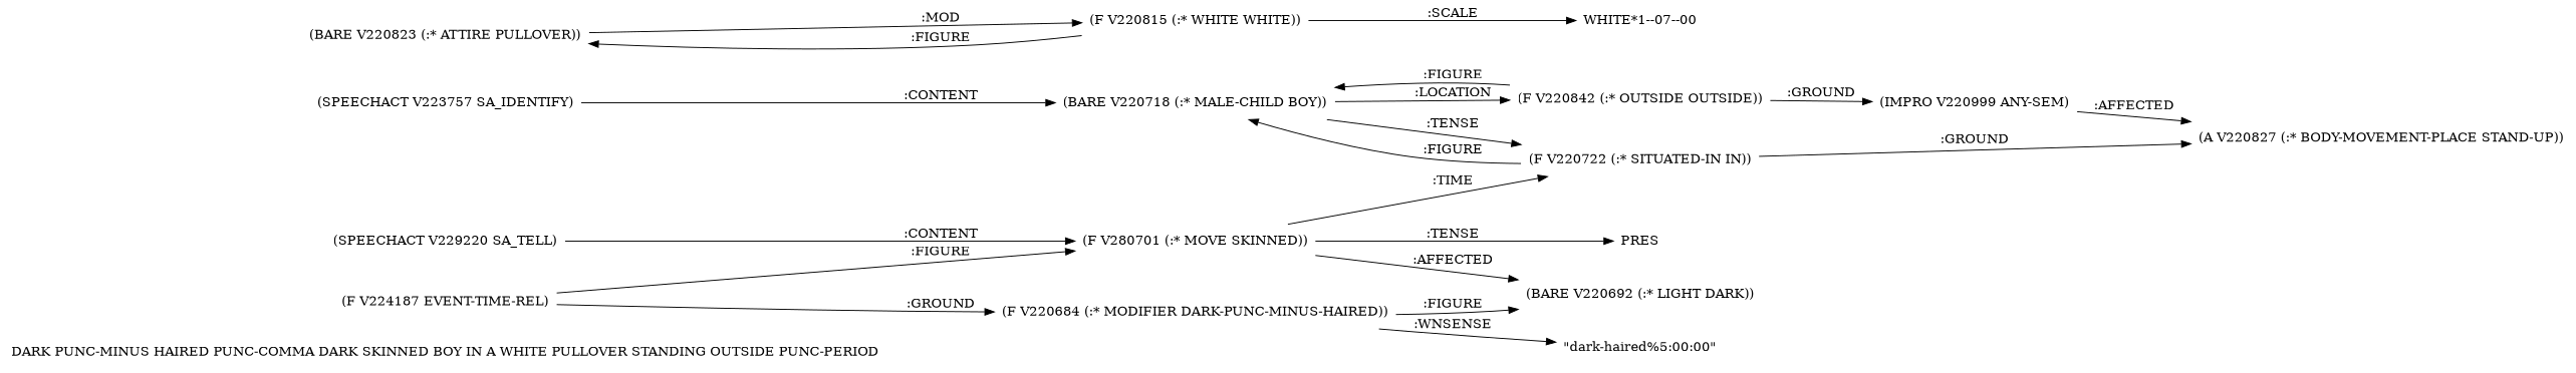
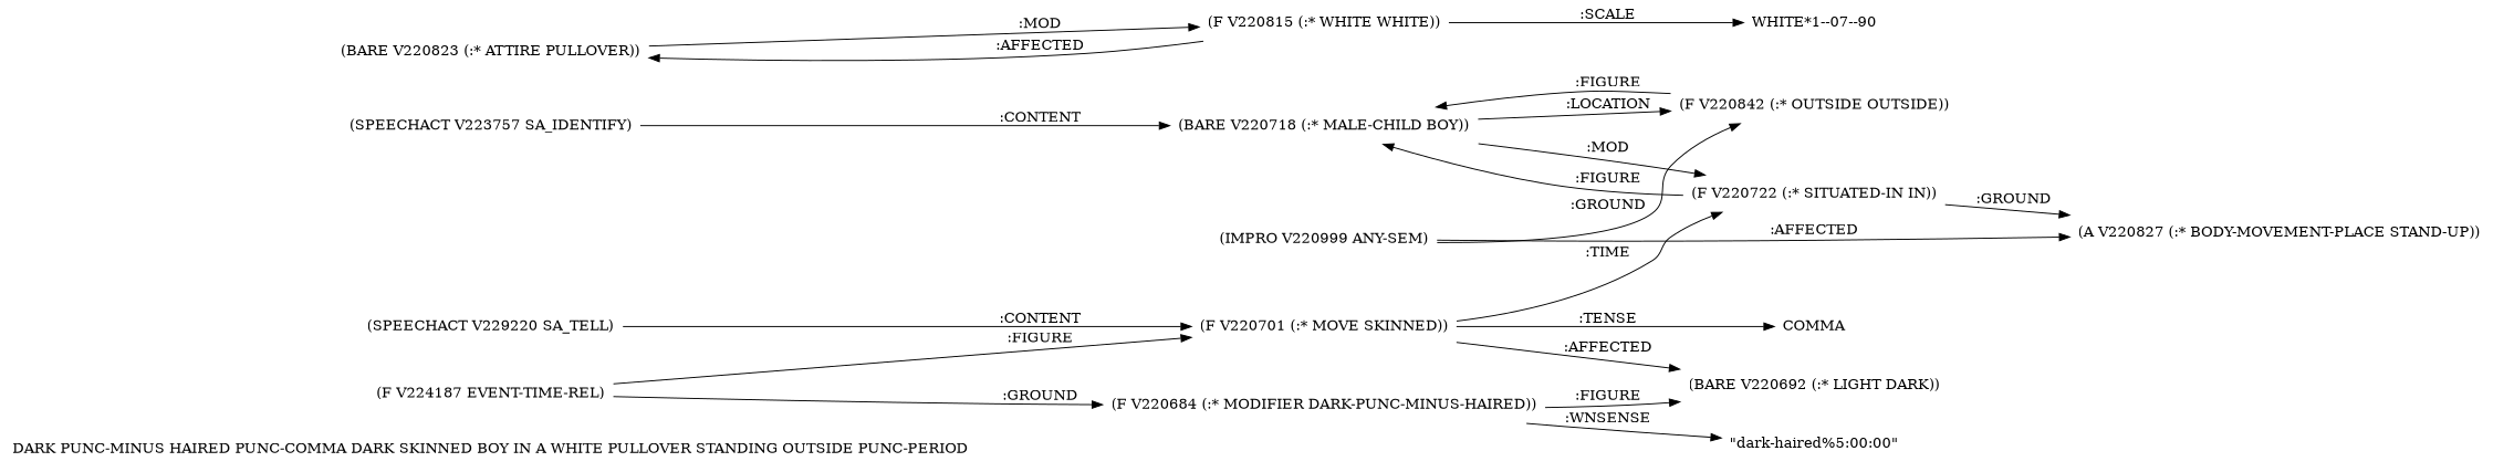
  digraph {
    rankdir=LR
    node [shape=none]
    "DARK PUNC-MINUS HAIRED PUNC-COMMA DARK SKINNED BOY IN A WHITE PULLOVER STANDING OUTSIDE PUNC-PERIOD"
    n2 [label="(SPEECHACT V223757 SA_IDENTIFY)"]
    n3 [label="(BARE V220718 (:* MALE-CHILD BOY))"]
    n4 [label="(F V220842 (:* OUTSIDE OUTSIDE))"]
    n5 [label="(F V220722 (:* SITUATED-IN IN))"]
    n6 [label="(IMPRO V220999 ANY-SEM)"]
    n7 [label="(A V220827 (:* BODY-MOVEMENT-PLACE STAND-UP))"]
    n8 [label="(BARE V220823 (:* ATTIRE PULLOVER))"]
    n9 [label="(F V220815 (:* WHITE WHITE))"]
-   n10 [label="WHITE*1--07--00"]
+   n10 [label="WHITE*1--07--90"]
    n11 [label="(SPEECHACT V229220 SA_TELL)"]
-   n12 [label="(F V280701 (:* MOVE SKINNED))"]
+   n12 [label="(F V220701 (:* MOVE SKINNED))"]
    n13 [label="(BARE V220692 (:* LIGHT DARK))"]
-   n14 [label=PRES]
+   n14 [label=COMMA]
    n15 [label="(F V224187 EVENT-TIME-REL)"]
    n16 [label="(F V220684 (:* MODIFIER DARK-PUNC-MINUS-HAIRED))"]
    n17 [label="\"dark-haired%5:00:00\""]
    n2 -> n3 [label=":CONTENT"]
    n3 -> n4 [label=":LOCATION"]
-   n3 -> n5 [label=":TENSE"]
+   n3 -> n5 [label=":MOD"]
    n4 -> n3 [label=":FIGURE"]
-   n4 -> n6 [label=":GROUND"]
+   n6 -> n4 [label=":GROUND"]
    n5 -> n3 [label=":FIGURE"]
    n5 -> n7 [label=":GROUND"]
    n6 -> n7 [label=":AFFECTED"]
    n8 -> n9 [label=":MOD"]
-   n9 -> n8 [label=":FIGURE"]
+   n9 -> n8 [label=":AFFECTED"]
    n9 -> n10 [label=":SCALE"]
    n11 -> n12 [label=":CONTENT"]
    n12 -> n5 [label=":TIME"]
    n12 -> n13 [label=":AFFECTED"]
    n12 -> n14 [label=":TENSE"]
    n15 -> n12 [label=":FIGURE"]
    n15 -> n16 [label=":GROUND"]
    n16 -> n13 [label=":FIGURE"]
    n16 -> n17 [label=":WNSENSE"]
  }
